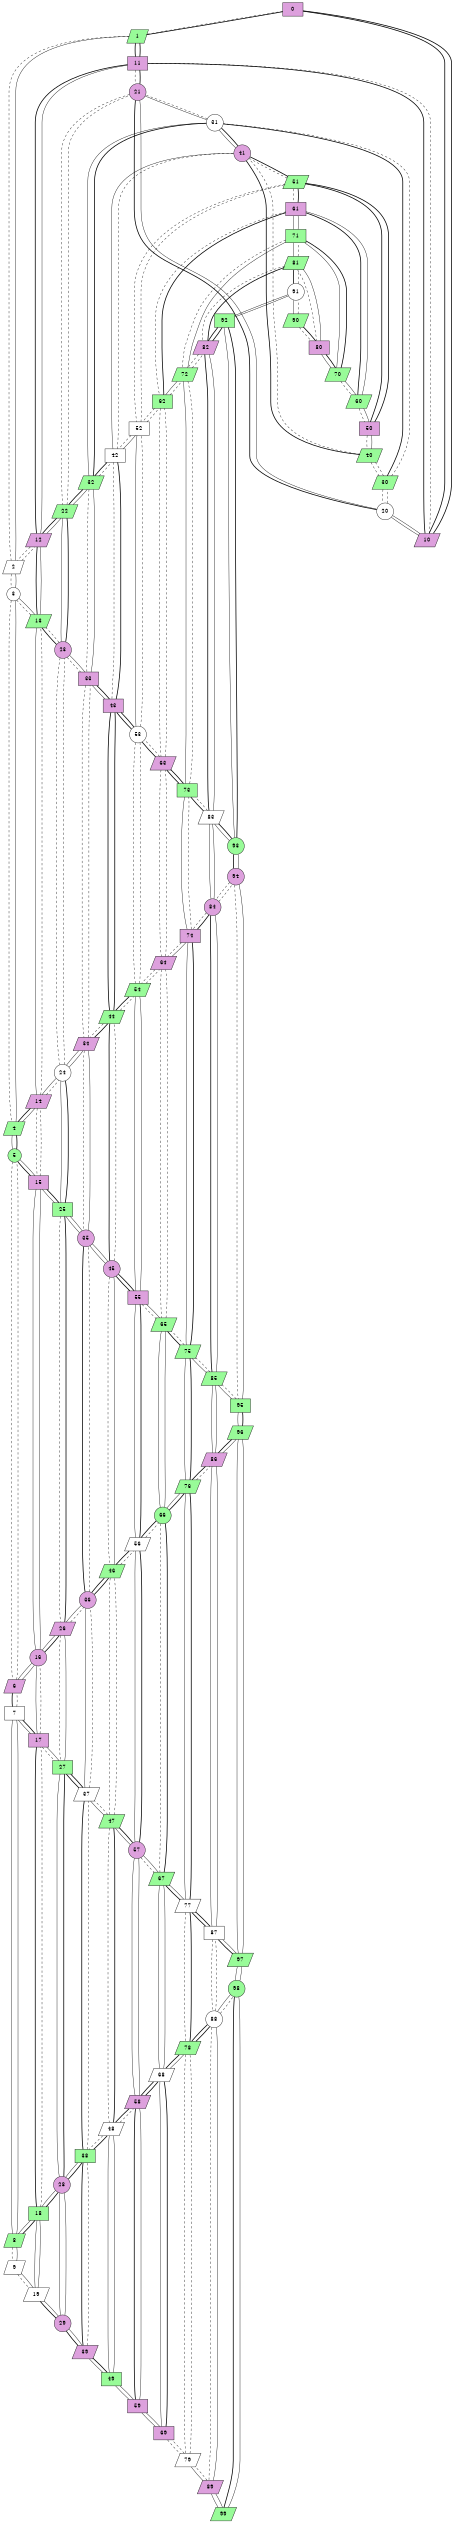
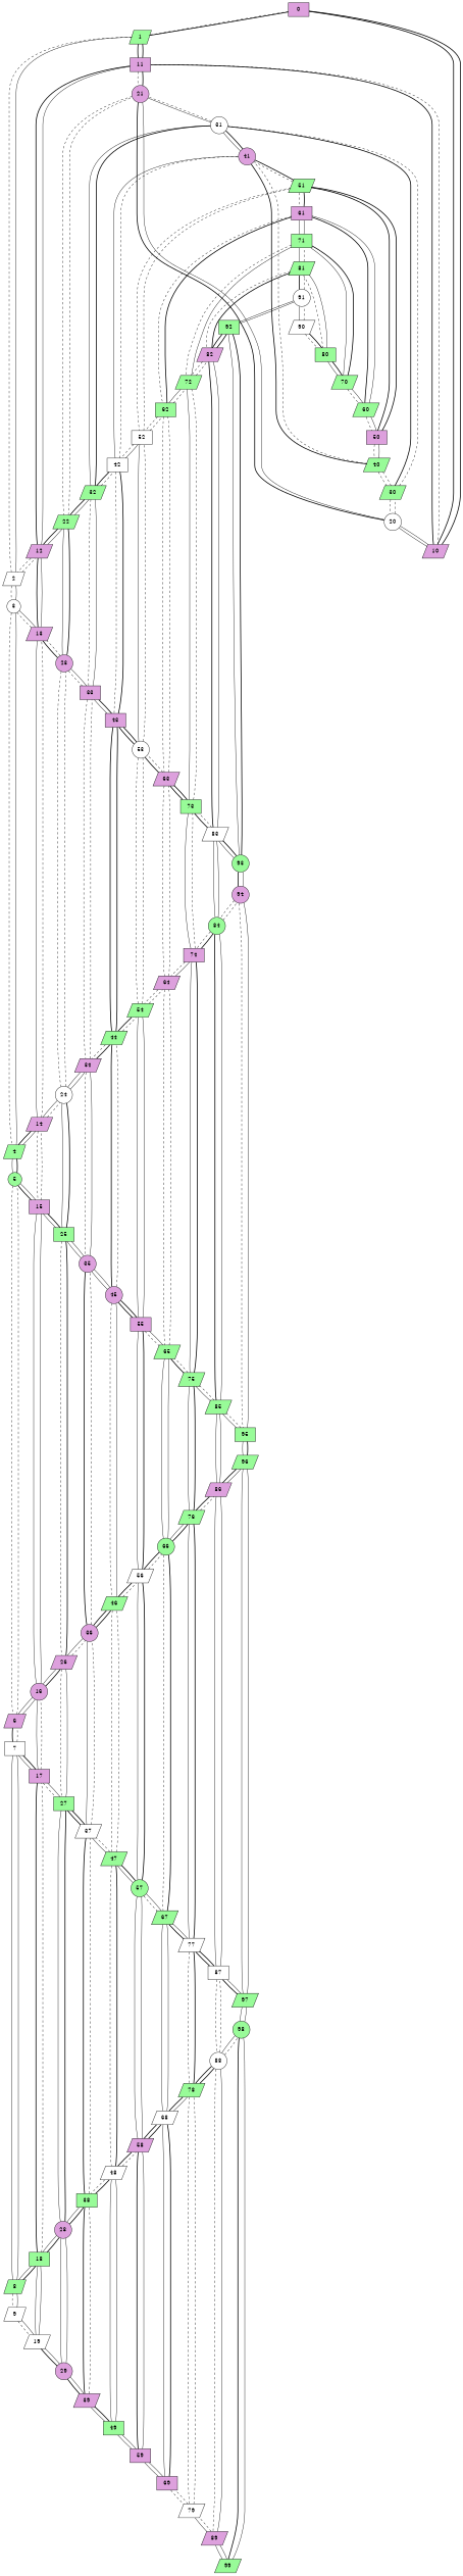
  graph {
    node [fillcolor=palegreen shape=parallelogram style=filled]
    edge [style=solid]
    0 [fillcolor=plum shape=box]
    1
    10 [fillcolor=plum]
    2 [fillcolor=white]
    11 [fillcolor=plum shape=box]
    20 [fillcolor=white shape=circle]
    3 [fillcolor=white shape=circle]
    12 [fillcolor=plum]
    21 [fillcolor=plum shape=circle]
    30
    4
-   13
+   13 [fillcolor=plum]
    22
    31 [fillcolor=white shape=circle]
    5 [shape=circle]
    14 [fillcolor=plum]
    23 [fillcolor=plum shape=circle]
    32
    6 [fillcolor=plum]
    15 [fillcolor=plum shape=box]
    24 [fillcolor=white shape=circle]
    33 [fillcolor=plum shape=box]
    7 [fillcolor=white shape=box]
    16 [fillcolor=plum shape=circle]
    25 [shape=box]
    34 [fillcolor=plum]
    8
    17 [fillcolor=plum shape=box]
    26 [fillcolor=plum]
    35 [fillcolor=plum shape=circle]
    9 [fillcolor=white]
    18 [shape=box]
    27 [shape=box]
    36 [fillcolor=plum shape=circle]
    19 [fillcolor=white]
    28 [fillcolor=plum shape=circle]
    37 [fillcolor=white]
    29 [fillcolor=plum shape=circle]
    38 [shape=box]
    39 [fillcolor=plum]
    40
    41 [fillcolor=plum shape=circle]
    42 [fillcolor=white shape=box]
    43 [fillcolor=plum shape=box]
    44
    45 [fillcolor=plum shape=circle]
    46
    47
    48 [fillcolor=white]
    49 [shape=box]
    50 [fillcolor=plum shape=box]
    51
    52 [fillcolor=white shape=box]
    53 [fillcolor=white shape=circle]
    54
    55 [fillcolor=plum shape=box]
    56 [fillcolor=white]
-   57 [fillcolor=plum shape=circle]
+   57 [shape=circle]
    58 [fillcolor=plum]
    59 [fillcolor=plum shape=box]
    60
    61 [fillcolor=plum shape=box]
    62 [shape=box]
    63 [fillcolor=plum]
    64 [fillcolor=plum]
    65
    66 [shape=circle]
    67
    68 [fillcolor=white]
    69 [fillcolor=plum shape=box]
    70
    71 [shape=box]
    72
    73 [shape=box]
    74 [fillcolor=plum shape=box]
    75
    76
    77 [fillcolor=white]
    78
    79 [fillcolor=white]
-   80 [fillcolor=plum shape=box]
+   80 [shape=box]
    81
    82 [fillcolor=plum]
    83 [fillcolor=white]
-   84 [fillcolor=plum shape=circle]
+   84 [shape=circle]
    85
    86 [fillcolor=plum]
    87 [fillcolor=white shape=box]
    88 [fillcolor=white shape=circle]
    89 [fillcolor=plum]
-   90
+   90 [fillcolor=white]
    91 [fillcolor=white shape=circle]
    92 [shape=box]
    93 [shape=circle]
    94 [fillcolor=plum shape=circle]
    95 [shape=box]
    96
    97
    98 [shape=circle]
    99
    0 -- 1 [style=dashed]
    0 -- 10 [style=bold]
    1 -- 0 [style=bold]
    1 -- 2 [style=dashed]
    1 -- 11 [style=bold]
    10 -- 0 [style=bold]
    10 -- 11 [style=dashed]
    10 -- 20
    2 -- 1
    2 -- 3 [style=dashed]
    2 -- 12 [style=dashed]
    11 -- 1 [style=bold]
    11 -- 10 [style=bold]
    11 -- 12 [style=bold]
    11 -- 21 [style=dashed]
    20 -- 10
    20 -- 21
    20 -- 30 [style=dashed]
    3 -- 2
    3 -- 4 [style=dashed]
    3 -- 13 [style=dashed]
    12 -- 2 [style=dashed]
    12 -- 11
    12 -- 13 [style=bold]
    12 -- 22
    21 -- 11 [style=bold]
    21 -- 20 [style=bold]
    21 -- 22 [style=dashed]
    21 -- 31
    30 -- 20 [style=dashed]
    30 -- 31 [style=dashed]
    30 -- 40 [style=dashed]
    4 -- 3
    4 -- 5
    4 -- 14
    13 -- 3
    13 -- 12
    13 -- 14
    13 -- 23 [style=bold]
    22 -- 12 [style=bold]
    22 -- 21 [style=dashed]
    22 -- 23
    22 -- 32
    31 -- 21 [style=dashed]
    31 -- 30 [style=bold]
    31 -- 32
    31 -- 41
    5 -- 4 [style=bold]
    5 -- 6 [style=dashed]
    5 -- 15 [style=bold]
    14 -- 4 [style=bold]
    14 -- 13 [style=dashed]
    14 -- 15 [style=dashed]
    14 -- 24 [style=dashed]
    23 -- 13 [style=dashed]
    23 -- 22 [style=bold]
    23 -- 24 [style=dashed]
    23 -- 33 [style=dashed]
    32 -- 22 [style=bold]
    32 -- 31 [style=bold]
    32 -- 33 [style=dashed]
    32 -- 42 [style=dashed]
    6 -- 5 [style=dashed]
    6 -- 7 [style=bold]
    6 -- 16
    15 -- 5
    15 -- 14 [style=dashed]
    15 -- 16
    15 -- 25
    24 -- 14
    24 -- 23 [style=dashed]
    24 -- 25
    24 -- 34
    33 -- 23
    33 -- 32
    33 -- 34 [style=dashed]
    33 -- 43
    7 -- 6 [style=dashed]
    7 -- 8
    7 -- 17
    16 -- 6
    16 -- 15
    16 -- 17
    16 -- 26 [style=bold]
    25 -- 15 [style=bold]
    25 -- 24 [style=bold]
    25 -- 26 [style=dashed]
    25 -- 35
    34 -- 24
    34 -- 33 [style=dashed]
    34 -- 35 [style=dashed]
    34 -- 44 [style=bold]
    8 -- 7
    8 -- 9 [style=dashed]
    8 -- 18 [style=bold]
    17 -- 7 [style=bold]
    17 -- 16 [style=dashed]
    17 -- 18 [style=bold]
    17 -- 27 [style=dashed]
    26 -- 16
    26 -- 25 [style=bold]
    26 -- 27 [style=dashed]
    26 -- 36 [style=dashed]
    35 -- 25
    35 -- 34
    35 -- 36 [style=bold]
    35 -- 45
    9 -- 8
    9 -- 19 [style=dashed]
    18 -- 8
    18 -- 17 [style=dashed]
    18 -- 19
    18 -- 28 [style=bold]
    27 -- 17
    27 -- 26
    27 -- 28
    27 -- 37 [style=bold]
    36 -- 26
    36 -- 35 [style=dashed]
    36 -- 37
    36 -- 46 [style=bold]
    19 -- 9
    19 -- 18
    19 -- 29 [style=bold]
    28 -- 18
    28 -- 27 [style=bold]
    28 -- 29
    28 -- 38 [style=bold]
    37 -- 27 [style=bold]
    37 -- 36 [style=dashed]
    37 -- 38 [style=bold]
    37 -- 47
    29 -- 19
    29 -- 28
    29 -- 39 [style=bold]
    38 -- 28
    38 -- 37 [style=dashed]
    38 -- 39 [style=bold]
    38 -- 48 [style=bold]
    39 -- 29
    39 -- 38 [style=dashed]
    39 -- 49
    40 -- 30 [style=dashed]
    40 -- 41 [style=dashed]
    40 -- 50
    41 -- 31 [style=bold]
    41 -- 40 [style=bold]
    41 -- 42
    41 -- 51 [style=dashed]
    42 -- 32 [style=bold]
    42 -- 41 [style=dashed]
    42 -- 43 [style=dashed]
    42 -- 52
    43 -- 33 [style=bold]
    43 -- 42 [style=bold]
    43 -- 44 [style=bold]
    43 -- 53 [style=bold]
    44 -- 34 [style=dashed]
    44 -- 43 [style=bold]
    44 -- 45 [style=bold]
    44 -- 54 [style=dashed]
    45 -- 35
    45 -- 44 [style=dashed]
    45 -- 46 [style=dashed]
    45 -- 55 [style=bold]
    46 -- 36 [style=bold]
    46 -- 45
    46 -- 47 [style=dashed]
    46 -- 56 [style=dashed]
    47 -- 37 [style=dashed]
    47 -- 46 [style=dashed]
    47 -- 48 [style=dashed]
    47 -- 57
    48 -- 38 [style=dashed]
    48 -- 47 [style=bold]
    48 -- 49
    48 -- 58 [style=dashed]
    49 -- 39 [style=bold]
    49 -- 48
    49 -- 59
    50 -- 40 [style=dashed]
    50 -- 51 [style=bold]
    50 -- 60
    51 -- 41 [style=bold]
    51 -- 50 [style=bold]
    51 -- 52 [style=dashed]
    51 -- 61 [style=dashed]
    52 -- 42 [style=dashed]
    52 -- 51 [style=dashed]
    52 -- 53
    52 -- 62 [style=dashed]
    53 -- 43 [style=bold]
    53 -- 52 [style=dashed]
    53 -- 54 [style=dashed]
    53 -- 63 [style=bold]
    54 -- 44 [style=bold]
    54 -- 53 [style=dashed]
    54 -- 55
    54 -- 64 [style=dashed]
    55 -- 45 [style=bold]
    55 -- 54
    55 -- 56
    55 -- 65 [style=dashed]
    56 -- 46 [style=bold]
    56 -- 55 [style=bold]
    56 -- 57
    56 -- 66 [style=dashed]
    57 -- 47 [style=bold]
    57 -- 56 [style=bold]
    57 -- 58
    57 -- 67 [style=dashed]
    58 -- 48 [style=bold]
    58 -- 57
    58 -- 59 [style=bold]
    58 -- 68 [style=bold]
    59 -- 49
    59 -- 58
    59 -- 69
    60 -- 50 [style=dashed]
    60 -- 61
    60 -- 70
    61 -- 51 [style=bold]
    61 -- 60 [style=bold]
    61 -- 62 [style=dashed]
    61 -- 71
    62 -- 52 [style=dashed]
    62 -- 61 [style=bold]
    62 -- 63 [style=dashed]
    62 -- 72 [style=dashed]
    63 -- 53 [style=dashed]
    63 -- 62 [style=dashed]
    63 -- 64 [style=dashed]
    63 -- 73 [style=bold]
    64 -- 54 [style=dashed]
    64 -- 63 [style=dashed]
    64 -- 65 [style=dashed]
    64 -- 74
    65 -- 55
    65 -- 64 [style=dashed]
    65 -- 66
    65 -- 75 [style=bold]
    66 -- 56 [style=bold]
    66 -- 65
    66 -- 67 [style=dashed]
    66 -- 76 [style=bold]
    67 -- 57
    67 -- 66 [style=bold]
    67 -- 68
    67 -- 77 [style=bold]
    68 -- 58 [style=bold]
    68 -- 67
    68 -- 69
    68 -- 78
    69 -- 59
    69 -- 68 [style=bold]
    69 -- 79 [style=dashed]
    70 -- 60 [style=dashed]
    70 -- 71 [style=bold]
    70 -- 80 [style=bold]
    71 -- 61
    71 -- 70
    71 -- 72 [style=dashed]
    71 -- 81
    72 -- 62
    72 -- 71
    72 -- 73
    72 -- 82 [style=dashed]
    73 -- 63 [style=bold]
    73 -- 72 [style=dashed]
    73 -- 74
    73 -- 83 [style=bold]
    74 -- 64 [style=dashed]
    74 -- 73 [style=dashed]
    74 -- 75
    74 -- 84 [style=bold]
    75 -- 65 [style=dashed]
    75 -- 74 [style=bold]
    75 -- 76
    75 -- 85
    76 -- 66
    76 -- 75 [style=bold]
    76 -- 77
    76 -- 86 [style=dashed]
    77 -- 67
    77 -- 76 [style=bold]
    77 -- 78 [style=dashed]
    77 -- 87 [style=bold]
    78 -- 68 [style=bold]
    78 -- 77 [style=bold]
    78 -- 79 [style=dashed]
    78 -- 88 [style=bold]
    79 -- 69 [style=dashed]
    79 -- 78 [style=dashed]
    79 -- 89
    80 -- 70
    80 -- 81
    80 -- 90 [style=bold]
    81 -- 71 [style=dashed]
    81 -- 80 [style=dashed]
    81 -- 82 [style=dashed]
    81 -- 91 [style=bold]
    82 -- 72 [style=dashed]
    82 -- 81 [style=bold]
    82 -- 83 [style=bold]
    82 -- 92 [style=bold]
    83 -- 73 [style=dashed]
    83 -- 82
    83 -- 84
    83 -- 93
    84 -- 74 [style=dashed]
    84 -- 83
    84 -- 85 [style=bold]
    84 -- 94 [style=dashed]
    85 -- 75 [style=dashed]
    85 -- 84
    85 -- 86
    85 -- 95
    86 -- 76 [style=bold]
    86 -- 85
    86 -- 87
    86 -- 96
    87 -- 77 [style=bold]
    87 -- 86
    87 -- 88 [style=dashed]
    87 -- 97 [style=bold]
    88 -- 78 [style=bold]
    88 -- 87 [style=dashed]
    88 -- 89 [style=dashed]
    88 -- 98 [style=dashed]
    89 -- 79 [style=dashed]
    89 -- 88
    89 -- 99
    90 -- 80 [style=dashed]
    90 -- 91 [style=dashed]
    91 -- 81 [style=dashed]
    91 -- 90
    91 -- 92
    92 -- 82 [style=bold]
    92 -- 91
    92 -- 93
    93 -- 83 [style=bold]
    93 -- 92 [style=bold]
    93 -- 94 [style=bold]
    94 -- 84 [style=dashed]
    94 -- 93
    94 -- 95 [style=dashed]
    95 -- 85 [style=dashed]
    95 -- 94
    95 -- 96
    96 -- 86 [style=bold]
    96 -- 95 [style=bold]
    96 -- 97
    97 -- 87
    97 -- 96
    97 -- 98
    98 -- 88
    98 -- 97
    98 -- 99 [style=bold]
    99 -- 89
    99 -- 98
  }
